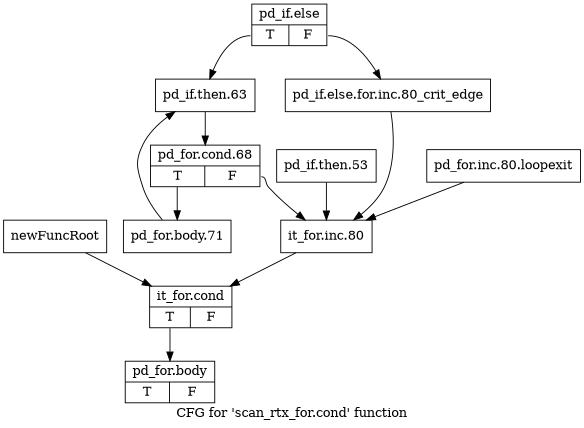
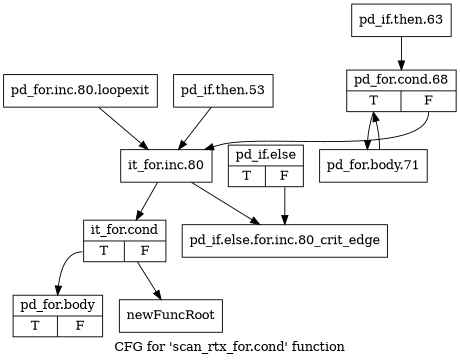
  digraph {
    label="CFG for 'scan_rtx_for.cond' function"
    node [shape=record]
    n1 [label="{newFuncRoot}"]
    n2 [label="{it_for.cond|{<s0>T|<s1>F}}"]
    n3 [label="{pd_for.body|{<s0>T|<s1>F}}"]
    n4 [label="{pd_if.then.53}"]
    n5 [label="{it_for.inc.80}"]
    n6 [label="{pd_if.else|{<s0>T|<s1>F}}"]
    n7 [label="{pd_if.then.63}"]
    n8 [label="{pd_if.else.for.inc.80_crit_edge}"]
    n9 [label="{pd_for.cond.68|{<s0>T|<s1>F}}"]
    n10 [label="{pd_for.body.71}"]
    n11 [label="{pd_for.inc.80.loopexit}"]
-   n1 -> n2
+   n2 -> n1
    n2 -> n3 [tailport=s0]
    n4 -> n5
    n5 -> n2
-   n6 -> n7 [tailport=s0]
    n6 -> n8 [tailport=s1]
    n7 -> n9
-   n8 -> n5
+   n5 -> n8
    n9 -> n5 [tailport=s1]
    n9 -> n10 [tailport=s0]
-   n10 -> n7
+   n10 -> n9
    n11 -> n5
  }
